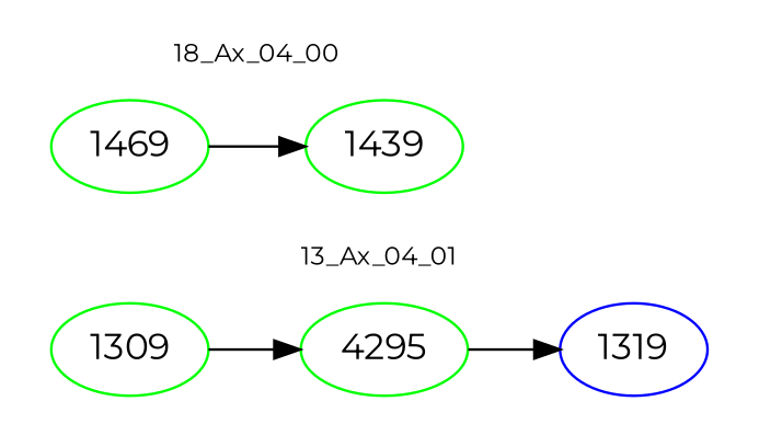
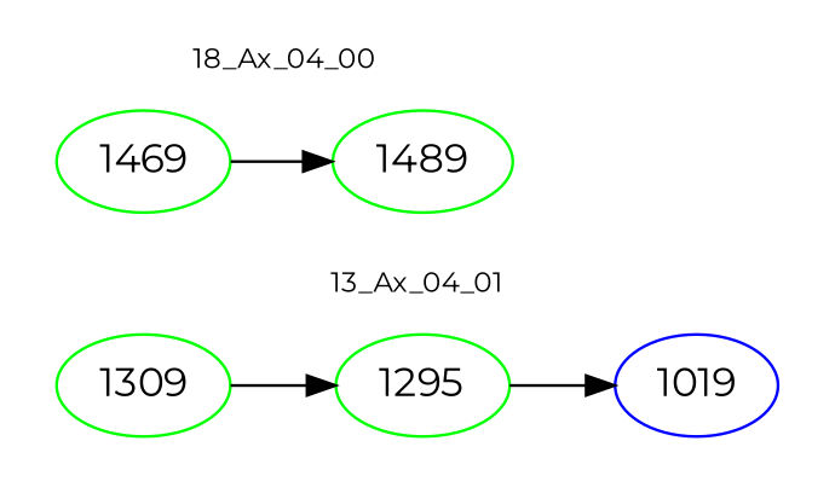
  digraph {
    fontname=Montserrat
    rankdir=LR
    node [color=green fontname=Montserrat]
    edge [color=black fontname=Montserrat]
    n1 [label=1309]
-   n2 [label=4295]
-   n3 [color=blue label=1319]
+   n2 [label=1295]
+   n3 [color=blue label=1019]
    n4 [label=1469]
-   n5 [label=1439]
+   n5 [label=1489]
    subgraph cluster_1 {
      color=white
      fontsize=10
      label="13_Ax_04_01"
      n1
      n2
      n3
    }
    subgraph cluster_2 {
      color=white
      fontsize=10
      label="18_Ax_04_00"
      n4
      n5
    }
    n1 -> n2
    n2 -> n3
    n4 -> n5
  }
